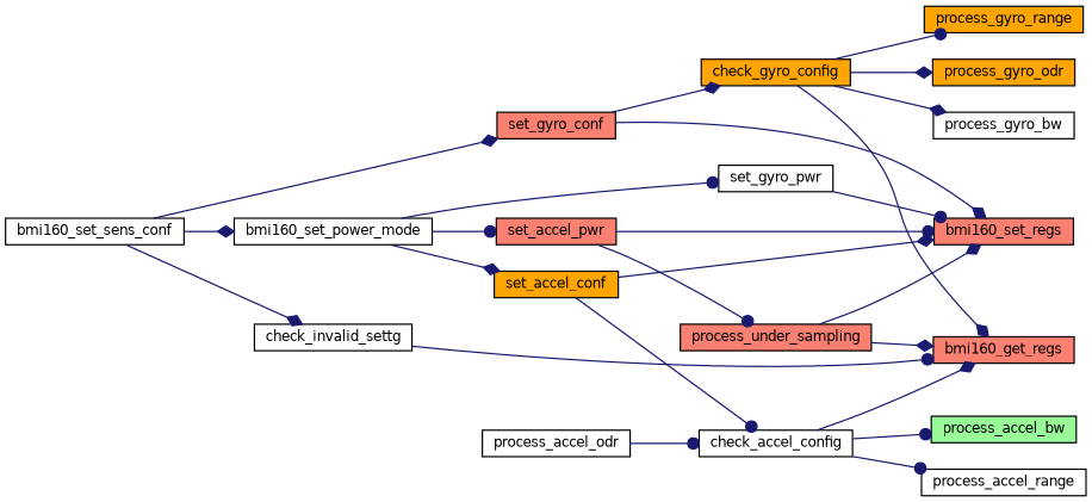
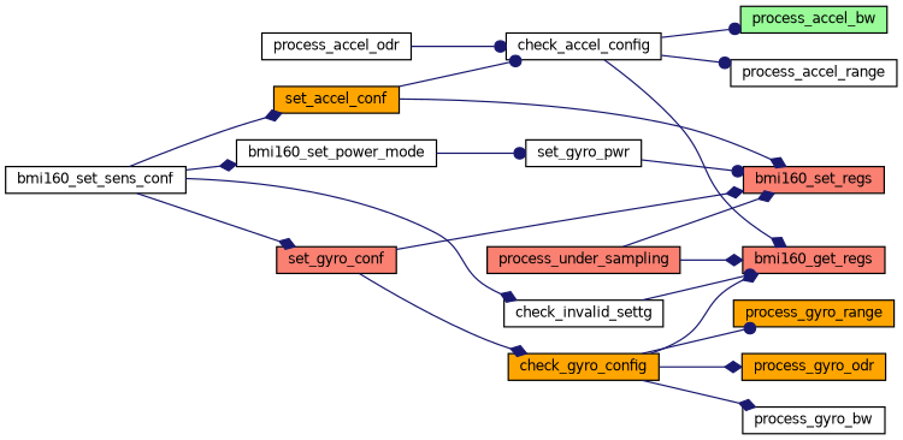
  digraph {
    rankdir=LR
    node [color=black fillcolor=white fontname=Helvetica fontsize=10 shape=record style=filled]
    edge [arrowhead=diamond color=midnightblue fontname=Helvetica fontsize=10 labelfontname=Helvetica labelfontsize=10 style=solid]
    n1 [fontcolor=black height=0.2 label=bmi160_set_sens_conf width=0.4]
    n2 [fillcolor=orange height=0.2 label=set_accel_conf width=0.4]
    n3 [fillcolor=salmon height=0.2 label=set_gyro_conf width=0.4]
    n4 [height=0.2 label=bmi160_set_power_mode width=0.4]
    n5 [height=0.2 label=check_invalid_settg width=0.4]
    n6 [height=0.2 label=check_accel_config width=0.4]
    n7 [fillcolor=salmon height=0.2 label=bmi160_set_regs width=0.4]
    n8 [fillcolor=orange height=0.2 label=check_gyro_config width=0.4]
-   n9 [fillcolor=salmon height=0.2 label=set_accel_pwr width=0.4]
    n10 [height=0.2 label=set_gyro_pwr width=0.4]
    n11 [fillcolor=salmon height=0.2 label=bmi160_get_regs width=0.4]
    n12 [fillcolor=palegreen height=0.2 label=process_accel_bw width=0.4]
    n13 [height=0.2 label=process_accel_range width=0.4]
    n14 [height=0.2 label=process_accel_odr width=0.4]
    n15 [fillcolor=orange height=0.2 label=process_gyro_odr width=0.4]
    n16 [height=0.2 label=process_gyro_bw width=0.4]
    n17 [fillcolor=orange height=0.2 label=process_gyro_range width=0.4]
    n18 [fillcolor=salmon height=0.2 label=process_under_sampling width=0.4]
-   n4 -> n2
+   n1 -> n2
    n1 -> n3
    n1 -> n4
    n1 -> n5
    n2 -> n6 [arrowhead=dot]
    n2 -> n7
    n3 -> n7
    n3 -> n8
-   n4 -> n9 [arrowhead=dot]
    n4 -> n10 [arrowhead=dot]
    n5 -> n11 [arrowhead=dot]
    n6 -> n11
    n6 -> n12 [arrowhead=dot]
    n6 -> n13 [arrowhead=dot]
    n8 -> n11
    n8 -> n15
    n8 -> n16
    n8 -> n17 [arrowhead=dot]
-   n9 -> n7 [arrowhead=dot]
-   n9 -> n18 [arrowhead=dot]
    n10 -> n7 [arrowhead=dot]
    n14 -> n6 [arrowhead=dot]
    n18 -> n7
    n18 -> n11
  }
